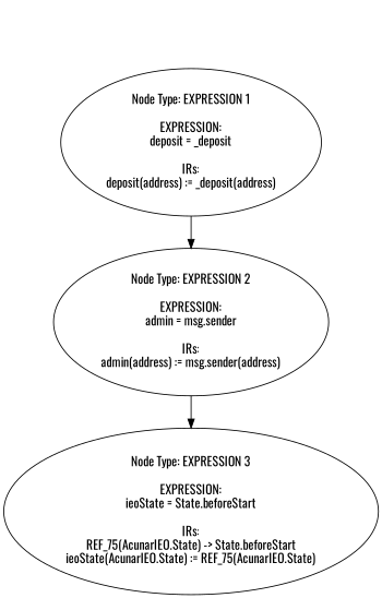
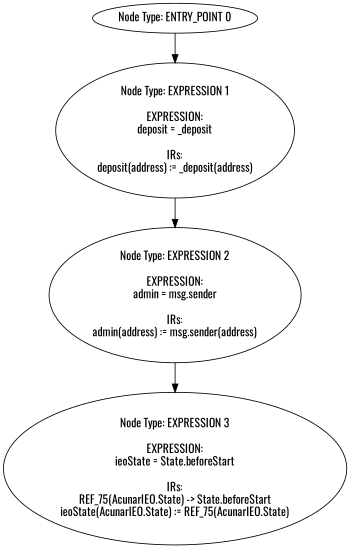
  digraph {
    fontname=Oswald
    node [fontname=Oswald]
    edge [fontname=Oswald]
+   n1 [label="Node Type: ENTRY_POINT 0\n"]
    n2 [label="Node Type: EXPRESSION 1\n\nEXPRESSION:\ndeposit = _deposit\n\nIRs:\ndeposit(address) := _deposit(address)"]
    n3 [label="Node Type: EXPRESSION 2\n\nEXPRESSION:\nadmin = msg.sender\n\nIRs:\nadmin(address) := msg.sender(address)"]
    n4 [label="Node Type: EXPRESSION 3\n\nEXPRESSION:\nieoState = State.beforeStart\n\nIRs:\nREF_75(AcunarIEO.State) -> State.beforeStart\nieoState(AcunarIEO.State) := REF_75(AcunarIEO.State)"]
+   n1 -> n2
    n2 -> n3
    n3 -> n4
  }
